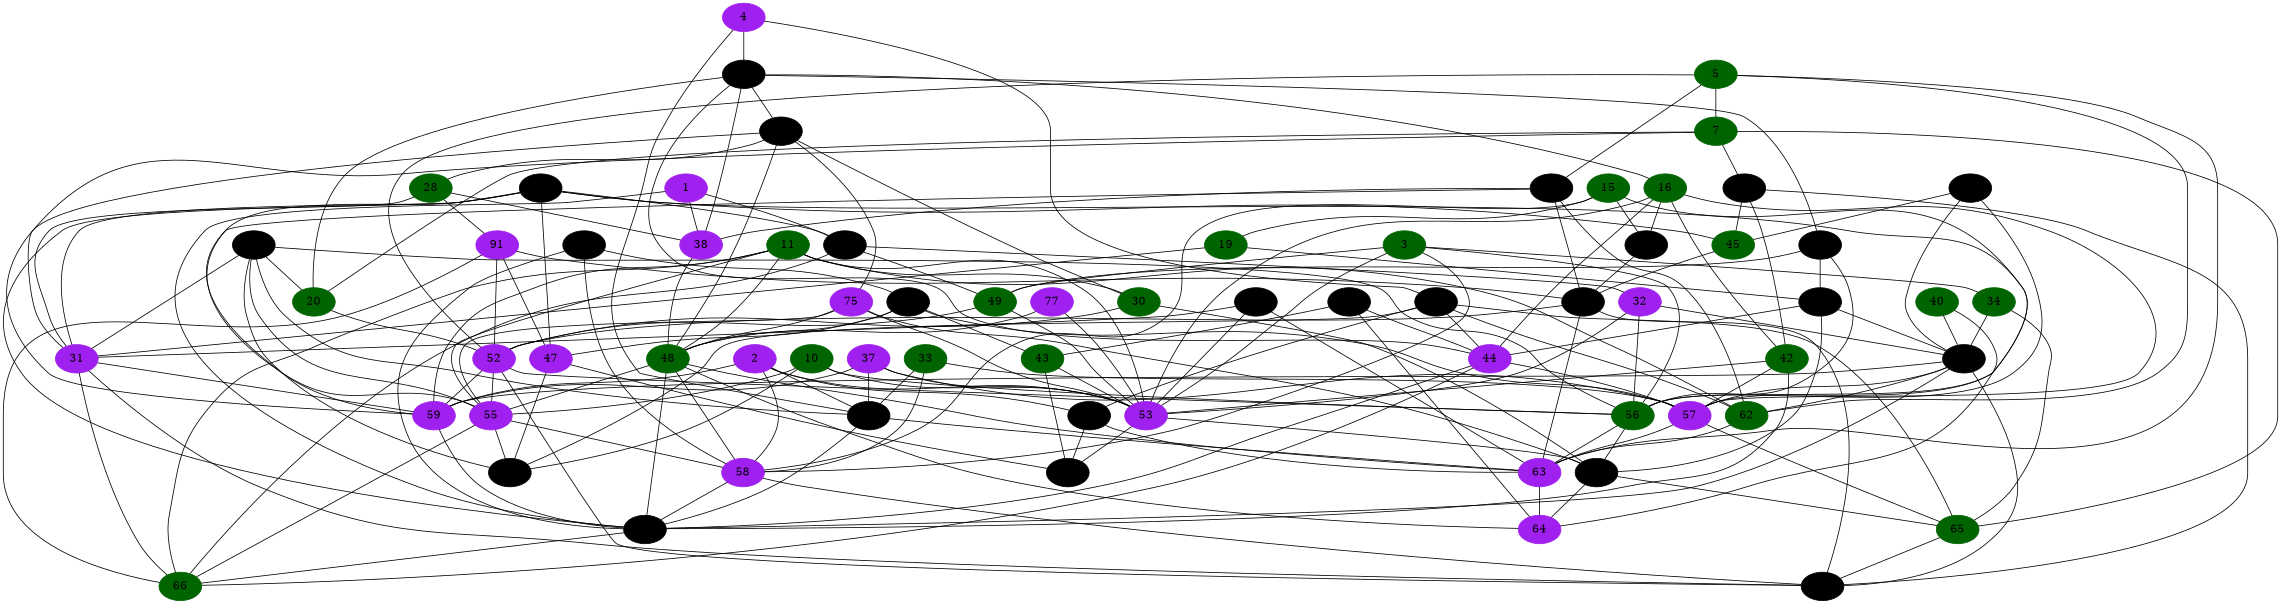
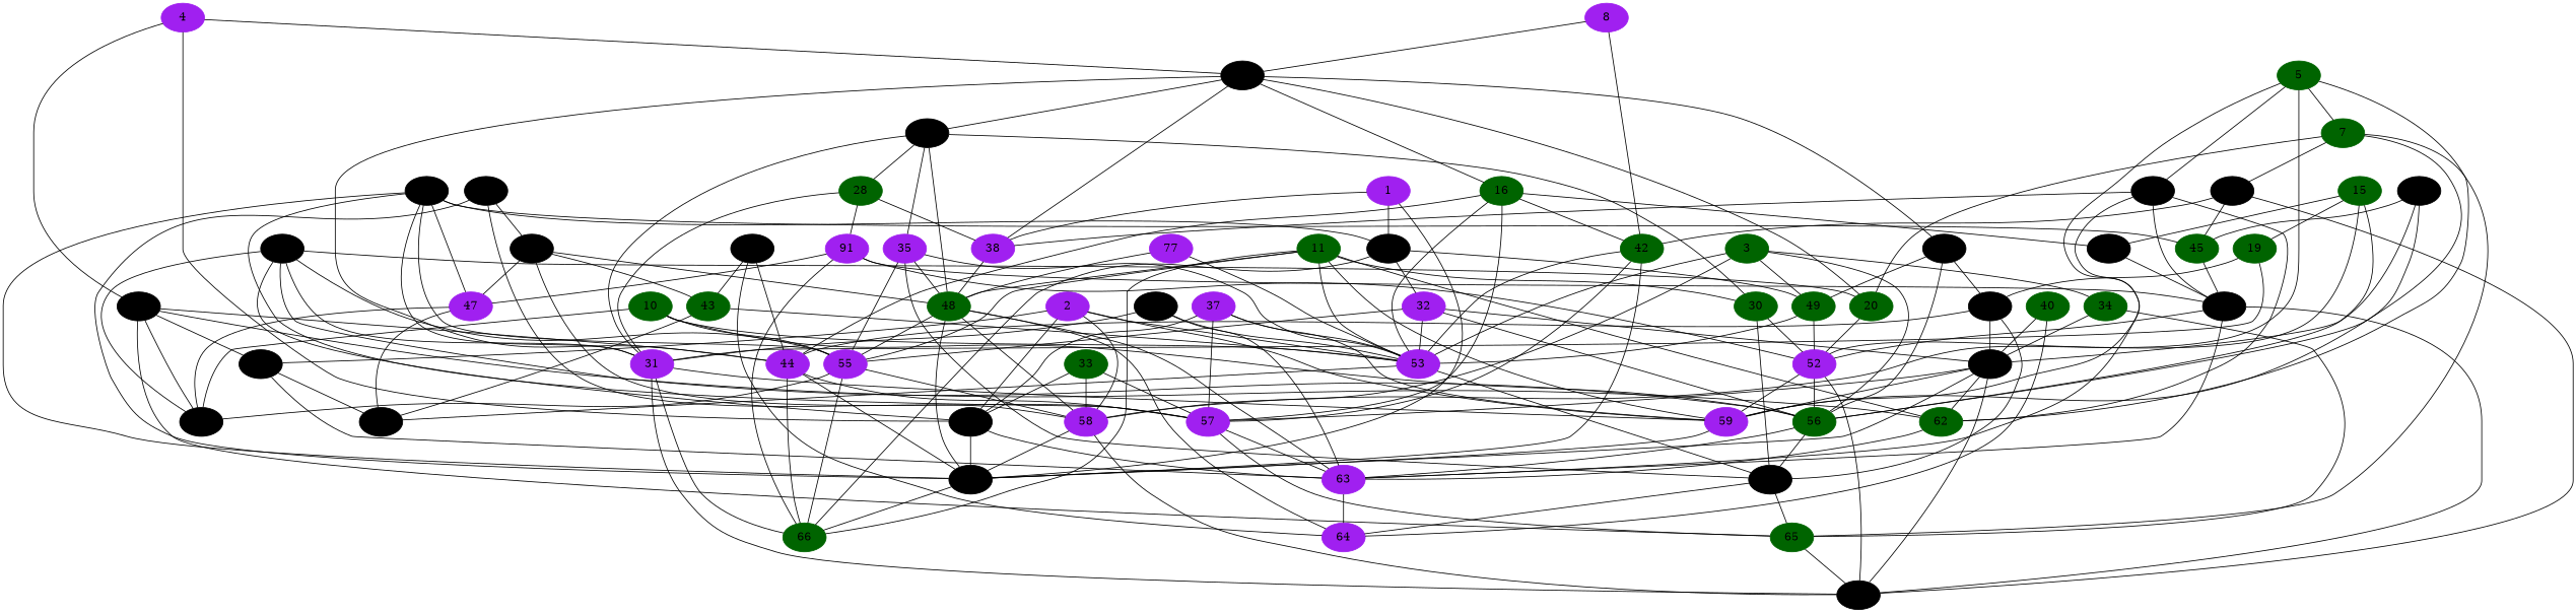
  graph {
    node [color=black style=filled]
    edge [weight=1.0]
    1 [color=purple]
    14
    38 [color=purple]
    61
    49 [color=darkgreen]
    66 [color=darkgreen]
    32 [color=purple]
    48 [color=darkgreen]
    2 [color=purple]
    50
    51
    53 [color=purple]
    58 [color=purple]
    59 [color=purple]
    63 [color=purple]
    69
    60
    67
    3 [color=darkgreen]
    34 [color=darkgreen]
    56 [color=darkgreen]
    65 [color=darkgreen]
    54
    52 [color=purple]
    4 [color=purple]
    9
    25
    20 [color=darkgreen]
    16 [color=darkgreen]
    27
    36
    44 [color=purple]
    62 [color=darkgreen]
    68
    5 [color=darkgreen]
    7 [color=darkgreen]
    18
    21
    46
    55 [color=purple]
    64 [color=purple]
    6
    31 [color=purple]
    45 [color=darkgreen]
    47 [color=purple]
    57 [color=purple]
    42 [color=darkgreen]
+   8 [color=purple]
    23
    30 [color=darkgreen]
    28 [color=darkgreen]
-   35 [color=purple label=75]
+   35 [color=purple]
    39
    10 [color=darkgreen]
    11 [color=darkgreen]
    12
    13
    29
    43 [color=darkgreen]
    15 [color=darkgreen]
    19 [color=darkgreen]
    n62 [color=purple label=77]
    22
    24
    26
    n66 [color=purple label=91]
    33 [color=darkgreen]
    37 [color=purple]
    40 [color=darkgreen]
    1 -- 14
    1 -- 38
    1 -- 61
    14 -- 49
    14 -- 66
    14 -- 32
    38 -- 48
    61 -- 66
    49 -- 53
    49 -- 52
    32 -- 53
    32 -- 56
    32 -- 54
    48 -- 61
    48 -- 58
    48 -- 63
    48 -- 55
    48 -- 64
    2 -- 50
    2 -- 51
    2 -- 53
    2 -- 58
    2 -- 59
    50 -- 61 [weight=2.0]
    50 -- 63
    51 -- 63
    51 -- 69
    53 -- 69
    53 -- 60
    58 -- 61
    58 -- 67
    59 -- 61
    63 -- 64
    60 -- 65
    60 -- 64
    3 -- 49 [weight=2.0]
    3 -- 53
    3 -- 58
    3 -- 34
    3 -- 56
    34 -- 65
    34 -- 54
    56 -- 63
    56 -- 60
    65 -- 67
    54 -- 61
    54 -- 59
    54 -- 67
    54 -- 62
    54 -- 57
    52 -- 59
    52 -- 67
    52 -- 56
-   52 -- 55
+   32 -- 55
    4 -- 50
    4 -- 9
    4 -- 25
    9 -- 38
    9 -- 20
    9 -- 16
    9 -- 27
    9 -- 36
    9 -- 44
    25 -- 51
    25 -- 65
    25 -- 44
    25 -- 62
    25 -- 68
    20 -- 52
    16 -- 53
    16 -- 44
    16 -- 57
    16 -- 42
    16 -- 23
    27 -- 48
    27 -- 31
    27 -- 30
    27 -- 28
    27 -- 35
    36 -- 49
    36 -- 56
    36 -- 39
    44 -- 61
    44 -- 66
    44 -- 57
    62 -- 63
    5 -- 63
    5 -- 52
    5 -- 62
    5 -- 7
    5 -- 18
    7 -- 59
    7 -- 65
    7 -- 20
    7 -- 21
    18 -- 38
    18 -- 59
    18 -- 62
    18 -- 46
    21 -- 67
    21 -- 45
    21 -- 42
    46 -- 63
    46 -- 67
    46 -- 52
    55 -- 66
    55 -- 58
    55 -- 68 [weight=2.0]
    6 -- 14
    6 -- 61
    6 -- 55
    6 -- 31
    6 -- 45
    6 -- 47
    6 -- 57
    31 -- 66
    31 -- 59
    31 -- 67
    45 -- 46
    47 -- 69
    47 -- 68
    57 -- 63
    57 -- 65
    42 -- 61
    42 -- 53
    42 -- 57
+   8 -- 9
+   8 -- 42
    23 -- 46
    30 -- 60
    30 -- 52
    28 -- 38
    28 -- 31
    28 -- n66
    35 -- 48
    35 -- 53
    35 -- 60
    35 -- 55 [weight=2.0]
    39 -- 60
    39 -- 54
    39 -- 44
    10 -- 53
    10 -- 56
    10 -- 68
    10 -- 55
    11 -- 66
    11 -- 48
    11 -- 53
    11 -- 59
    11 -- 62
    11 -- 55
    11 -- 30
    12 -- 50
    12 -- 56
    12 -- 20
    12 -- 68
    12 -- 55
    12 -- 31
    13 -- 61 [weight=2.0]
    13 -- 58
    13 -- 29
    29 -- 48
    29 -- 47
    29 -- 57
    29 -- 43
    43 -- 53 [weight=2.0]
    43 -- 69
    15 -- 58
    15 -- 56 [weight=2.0]
    15 -- 23
    15 -- 19
    19 -- 31
    19 -- 39
    n62 -- 48
    n62 -- 53
    22 -- 44
    22 -- 64
    22 -- 43
    24 -- 53
    24 -- 63
    24 -- 31
    26 -- 56
    26 -- 54
    26 -- 45 [weight=2.0]
    n66 -- 66
    n66 -- 52
    n66 -- 46
    n66 -- 47
    33 -- 50
    33 -- 58
    33 -- 57
    37 -- 50
    37 -- 53
    37 -- 59
    37 -- 57
    40 -- 54
    40 -- 64
  }
